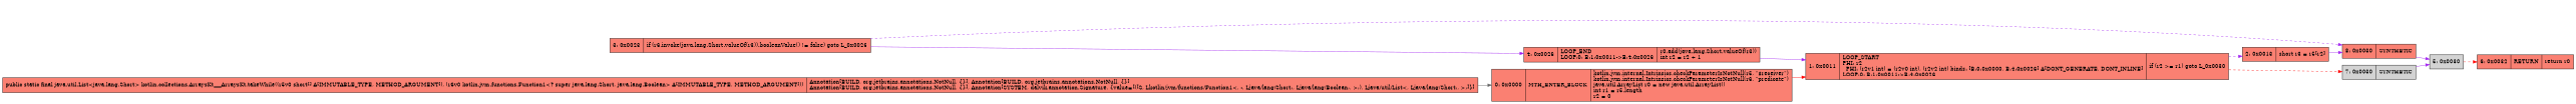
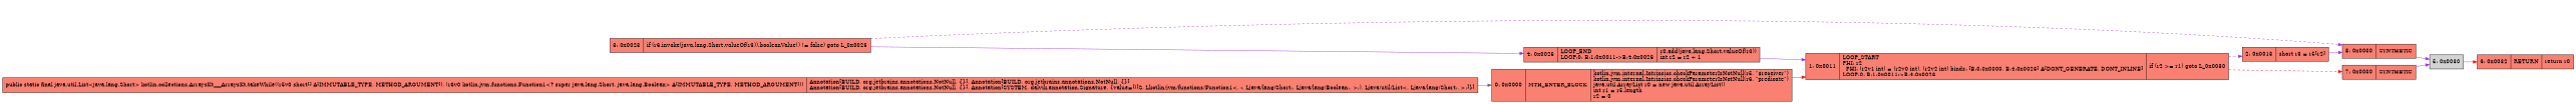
  digraph {
    fontname="DejaVu Serif"
    rankdir=LR
    node [fillcolor=salmon fontname="DejaVu Serif" shape=record style=filled]
    edge [color=purple fontname="DejaVu Serif"]
    n1 [label="{0\:\ 0x0000|MTH_ENTER_BLOCK\l|kotlin.jvm.internal.Intrinsics.checkParameterIsNotNull(r5, \"$receiver\")\lkotlin.jvm.internal.Intrinsics.checkParameterIsNotNull(r6, \"predicate\")\ljava.util.ArrayList r0 = new java.util.ArrayList()\lint r1 = r5.length\lr2 = 0\l}"]
    n2 [label="{1\:\ 0x0011|LOOP_START\lPHI: r2 \l  PHI: (r2v1 int) = (r2v0 int), (r2v2 int) binds: [B:0:0x0000, B:4:0x0026] A[DONT_GENERATE, DONT_INLINE]\lLOOP:0: B:1:0x0011\-\>B:4:0x0026\l|if (r2 \>= r1) goto L_0x0030\l}"]
    n3 [label="{2\:\ 0x0013|short r3 = r5[r2]\l}"]
-   n4 [fillcolor=lightgrey label="{7\:\ 0x0030|SYNTHETIC\l}"]
+   n4 [label="{7\:\ 0x0030|SYNTHETIC\l}"]
    n5 [label="{8\:\ 0x0030|SYNTHETIC\l}"]
    n6 [fillcolor=lightgrey label="{5\:\ 0x0030}"]
    n7 [label="{3\:\ 0x0023|if (r6.invoke(java.lang.Short.valueOf(r3)).booleanValue() != false) goto L_0x0026\l}"]
    n8 [label="{4\:\ 0x0026|LOOP_END\lLOOP:0: B:1:0x0011\-\>B:4:0x0026\l|r0.add(java.lang.Short.valueOf(r3))\lint r2 = r2 + 1\l}"]
    n9 [label="{6\:\ 0x0032|RETURN\l|return r0\l}"]
    n10 [label="{public static final java.util.List\<java.lang.Short\> kotlin.collections.ArraysKt___ArraysKt.takeWhile((r5v0 short[] A[IMMUTABLE_TYPE, METHOD_ARGUMENT]), (r6v0 kotlin.jvm.functions.Function1\<? super java.lang.Short, java.lang.Boolean\> A[IMMUTABLE_TYPE, METHOD_ARGUMENT]))  | Annotation[BUILD, org.jetbrains.annotations.NotNull, \{\}], Annotation[BUILD, org.jetbrains.annotations.NotNull, \{\}]\lAnnotation[BUILD, org.jetbrains.annotations.NotNull, \{\}], Annotation[SYSTEM, dalvik.annotation.Signature, \{value=[([S, Lkotlin\/jvm\/functions\/Function1\<, \-, Ljava\/lang\/Short;, Ljava\/lang\/Boolean;, \>;), Ljava\/util\/List\<, Ljava\/lang\/Short;, \>;]\}]\l}"]
    n1 -> n2 [color=red]
    n2 -> n3 [style=dashed]
    n2 -> n4 [color=red style=dashed]
    n3 -> n5
    n4 -> n6
    n5 -> n6
-   n6 -> n9 [color=red style=dashed]
+   n6 -> n9 [color=red]
    n7 -> n5 [style=dashed]
    n7 -> n8
    n8 -> n2
    n10 -> n1 [color=gray40]
  }
